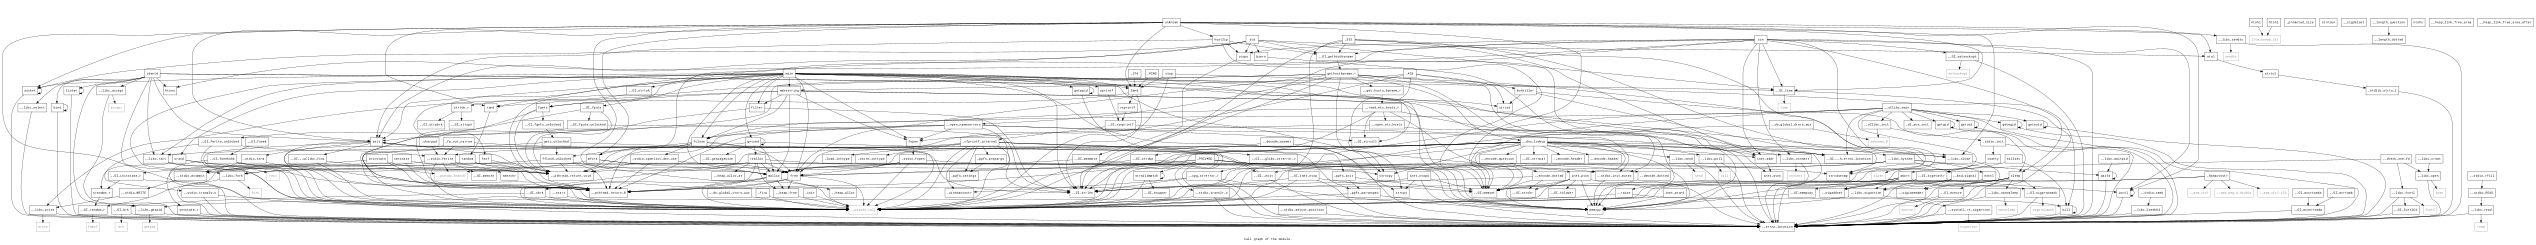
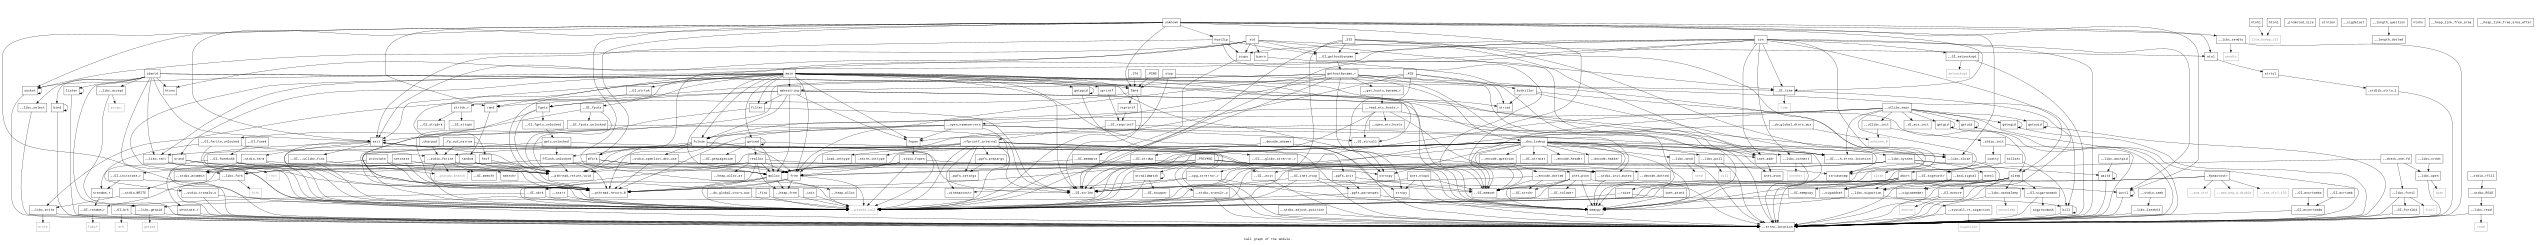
  digraph {
    fontname="Roboto Mono"
    label="Call graph of the module."
    node [fontname="Roboto Mono" shape=record]
    edge [fontname="Roboto Mono"]
    n1 [label="{__libc_select}"]
    n2 [label="{__errno_location}"]
    n3 [label="{__GI_time}"]
    n4 [color=gray50 fontcolor=gray50 label="{time}"]
    n5 [label="{__libc_waitpid}"]
    n6 [label="{wait4}"]
    n7 [label="{_stdio_init}"]
    n8 [label="{isatty}"]
    n9 [label="{__GI_tcgetattr}"]
    n10 [label="{__stdio_init_mutex}"]
    n11 [label="{memcpy}"]
    n12 [label="{__GI_fputs_unlocked}"]
    n13 [label="{__GI_strlen}"]
    n14 [label="{__GI_fwrite_unlocked}"]
    n15 [color=gray50 fontcolor=gray50 label="{__pseudo_call}"]
    n16 [label="{__stdio_trans2w_o}"]
    n17 [label="{__stdio_fwrite}"]
    n18 [label="{_stdio_term}"]
    n19 [label="{__stdio_wcommit}"]
    n20 [label="{__stdio_WRITE}"]
    n21 [label="{__libc_write}"]
    n22 [color=gray50 fontcolor=gray50 label="{write}"]
    n23 [label="{__GI_toupper}"]
    n24 [label="{_ppfs_prepargs}"]
    n25 [label="{_ppfs_setargs}"]
    n26 [label="{ntohl}"]
    n27 [color=gray50 fontcolor=gray50 label="{llvm_bswap_i32}"]
    n28 [label="{__GI_memset}"]
    n29 [label="{__GI_mempcpy}"]
    n30 [label="{ioctl}"]
    n31 [label="{__GI_memchr}"]
    n32 [color=gray50 fontcolor=gray50 label="{__pseudo_branch}"]
    n33 [label="{memrchr}"]
    n34 [label="{strncpy}"]
    n35 [label="{_promoted_size}"]
    n36 [label="{strnlen}"]
    n37 [label="{_ppfs_parsespec}"]
    n38 [label="{feof}"]
    n39 [label="{__pthread_return_0}"]
    n40 [label="{__pthread_return_void}"]
    n41 [label="{__GI___glibc_strerror_r}"]
    n42 [label="{__xpg_strerror_r}"]
    n43 [label="{_uintmaxtostr}"]
    n44 [label="{_charpad}"]
    n45 [label="{fclose}"]
    n46 [label="{_stdio_openlist_dec_use}"]
    n47 [label="{fflush_unlocked}"]
    n48 [label="{free}"]
    n49 [label="{__GI_sbrk}"]
    n50 [label="{__heap_free}"]
    n51 [label="{fopen}"]
    n52 [label="{_stdio_fopen}"]
    n53 [label="{malloc}"]
    n54 [label="{vsprintf}"]
    n55 [label="{__GI_vsnprintf}"]
    n56 [label="{_vfprintf_internal}"]
    n57 [label="{_fp_out_narrow}"]
    n58 [label="{strcat}"]
    n59 [label="{htons}"]
    n60 [label="{inet_addr}"]
    n61 [label="{inet_aton}"]
    n62 [label="{__GI_gethostbyname}"]
    n63 [label="{__GI___h_errno_location}"]
    n64 [label="{gethostbyname_r}"]
    n65 [label="{__dns_lookup}"]
    n66 [label="{__open_nameservers}"]
    n67 [label="{__get_hosts_byname_r}"]
    n68 [label="{fgets}"]
    n69 [label="{__GI_fgets_unlocked}"]
    n70 [label="{getc_unlocked}"]
    n71 [label="{bcopy}"]
    n72 [label="{__GI_memmove}"]
    n73 [label="{__GI_fputs}"]
    n74 [label="{_ppfs_init}"]
    n75 [label="{_load_inttype}"]
    n76 [label="{_store_inttype}"]
    n77 [label="{__GI_strcoll}"]
    n78 [label="{sprintf}"]
    n79 [label="{__heap_alloc}"]
    n80 [label="{strcpy}"]
    n81 [label="{bzero}"]
    n82 [label="{strcasecmp}"]
    n83 [label="{__stdio_trans2r_o}"]
    n84 [label="{_fpmaxtostr}"]
    n85 [color=gray50 fontcolor=gray50 label="{__asm_neg_d_double}"]
    n86 [color=gray50 fontcolor=gray50 label="{__asm_cfc1_i32}"]
    n87 [color=gray50 fontcolor=gray50 label="{__asm_ctc1}"]
    n88 [label="{strtok_r}"]
    n89 [label="{__GI_strpbrk}"]
    n90 [label="{__GI_strspn}"]
    n91 [label="{__libc_poll}"]
    n92 [label="{__GI_strncat}"]
    n93 [label="{inet_pton}"]
    n94 [label="{__encode_header}"]
    n95 [label="{__decode_header}"]
    n96 [label="{__encode_question}"]
    n97 [label="{__libc_connect}"]
    n98 [label="{__libc_recv}"]
    n99 [label="{__libc_send}"]
    n100 [label="{__libc_close}"]
    n101 [color=gray50 fontcolor=gray50 label="{poll}"]
    n102 [label="{__GI_tolower}"]
    n103 [label="{__GI_strchr}"]
    n104 [label="{__encode_dotted}"]
    n105 [color=gray50 fontcolor=gray50 label="{connect}"]
    n106 [color=gray50 fontcolor=gray50 label="{recv}"]
    n107 [color=gray50 fontcolor=gray50 label="{send}"]
    n108 [label="{socket}"]
    n109 [color=gray50 fontcolor=gray50 label="{close}"]
    n110 [label="{__read_etc_hosts_r}"]
    n111 [label="{__open_etc_hosts}"]
    n112 [label="{__bsd_signal}"]
    n113 [label="{__sigismember}"]
    n114 [label="{__sigaddset}"]
    n115 [label="{__libc_sigaction}"]
    n116 [label="{__syscall_rt_sigaction}"]
    n117 [label="{__sigdelset}"]
    n118 [label="{abort}"]
    n119 [label="{__GI_sigprocmask}"]
    n120 [label="{__raise}"]
-   n121 [color=gray50 fontcolor=gray50 label="{sigprocmask}"]
+   n121 [color=gray50 fontcolor=black label="{sigprocmask}"]
    n122 [label="{__libc_getpid}"]
    n123 [label="{kill}"]
    n124 [label="{_dl_aux_init}"]
    n125 [label="{__GI_brk}"]
    n126 [color=gray50 fontcolor=gray50 label="{brk}"]
    n127 [label="{__GI_fseek}"]
    n128 [label="{__GI_fseeko64}"]
    n129 [label="{__stdio_READ}"]
    n130 [label="{__libc_read}"]
    n131 [color=gray50 fontcolor=gray50 label="{read}"]
    n132 [label="{__stdio_adjust_position}"]
    n133 [label="{__stdio_rfill}"]
    n134 [label="{__stdio_seek}"]
    n135 [label="{__libc_lseek64}"]
    n136 [label="{__GI_strdup}"]
    n137 [label="{inet_pton4}"]
    n138 [label="{inet_ntop4}"]
    n139 [label="{__GI_inet_ntop}"]
    n140 [label="{__length_question}"]
    n141 [label="{__length_dotted}"]
    n142 [label="{__decode_answer}"]
    n143 [label="{__decode_dotted}"]
    n144 [label="{srand}"]
    n145 [label="{srandom_r}"]
    n146 [label="{__GI_random_r}"]
    n147 [label="{setstate_r}"]
    n148 [color=gray50 fontcolor=gray50 label="{fabsf}"]
    n149 [label="{__GI_initstate_r}"]
    n150 [label="{__libc_system}"]
    n151 [label="{execl}"]
    n152 [label="{__GI__exit}"]
    n153 [label="{__libc_fork}"]
    n154 [label="{__GI_execve}"]
    n155 [label="{exit}"]
    n156 [color=gray50 fontcolor=gray50 label="{fork}"]
    n157 [label="{atol}"]
    n158 [label="{strtol}"]
    n159 [label="{_stdlib_strto_l}"]
    n160 [label="{__GI___uClibc_fini}"]
    n161 [color=gray50 fontcolor=gray50 label="{execve}"]
    n162 [label="{sleep}"]
    n163 [label="{__libc_nanosleep}"]
    n164 [color=gray50 fontcolor=gray50 label="{nanosleep}"]
    n165 [label="{__check_one_fd}"]
    n166 [label="{__libc_fcntl}"]
    n167 [label="{__libc_open}"]
    n168 [label="{__GI_fcntl64}"]
    n169 [color=gray50 fontcolor=gray50 label="{fcntl}"]
    n170 [color=gray50 fontcolor=gray50 label="{open}"]
    n171 [label="{__uClibc_init}"]
    n172 [color=gray50 fontcolor=gray50 label="{unknown_0}"]
    n173 [label="{__uClibc_main}"]
    n174 [label="{getegid}"]
    n175 [label="{geteuid}"]
    n176 [label="{getgid}"]
    n177 [label="{getuid}"]
    n178 [color=gray50 fontcolor=gray50 label="{sigaction}"]
    n179 [label="{__libc_creat}"]
    n180 [label="{__GI_wcrtomb}"]
    n181 [label="{__GI_wcsnrtombs}"]
    n182 [label="{__GI_wcsrtombs}"]
    n183 [label="{htonl}"]
    n184 [label="{ntohs}"]
    n185 [label="{__libc_accept}"]
    n186 [color=gray50 fontcolor=gray50 label="{accept}"]
    n187 [label="{bind}"]
    n188 [label="{listen}"]
    n189 [label="{__libc_sendto}"]
    n190 [color=gray50 fontcolor=gray50 label="{sendto}"]
    n191 [label="{__GI_setsockopt}"]
    n192 [color=gray50 fontcolor=gray50 label="{setsockopt}"]
    n193 [label="{realloc}"]
    n194 [label="{__heap_alloc_at}"]
    n195 [label="{__heap_link_free_area}"]
    n196 [label="{__heap_link_free_area_after}"]
    n197 [label="{rand}"]
    n198 [label="{random}"]
    n199 [label="{setstate}"]
    n200 [label="{initstate}"]
    n201 [color=gray50 fontcolor=gray50 label="{getpid}"]
    n202 [label="{__do_global_ctors_aux}"]
    n203 [label="{_fini}"]
    n204 [label="{_init}"]
    n205 [label="{__do_global_dtors_aux}"]
    n206 [label="{__start}"]
    n207 [label="{botkiller}"]
    n208 [label="{strwildmatch}"]
    n209 [label="{Send}"]
    n210 [label="{host2ip}"]
    n211 [label="{mfork}"]
    n212 [label="{filter}"]
    n213 [label="{makestring}"]
    n214 [label="{identd}"]
    n215 [label="{std}"]
    n216 [label="{stop}"]
    n217 [label="{unknown}"]
    n218 [label="{__GI_strtok}"]
    n219 [label="{killsec}"]
    n220 [label="{_PRIVMSG}"]
    n221 [label="{_376}"]
    n222 [label="{_PING}"]
    n223 [label="{_352}"]
    n224 [label="{_433}"]
    n225 [label="{con}"]
    n226 [label="{main}"]
    n227 [label="{getcwd}"]
    n228 [label="{getppid}"]
    n229 [label="{__GI_getpagesize}"]
    n1 -> n2
    n3 -> n2
    n3 -> n4
    n5 -> n6
    n6 -> n2
    n6 -> n6
    n7 -> n2
    n7 -> n8
    n8 -> n9
    n9 -> n28
    n9 -> n29
    n9 -> n30
    n10 -> n11
    n12 -> n13
    n12 -> n14
    n14 -> n15
    n14 -> n16
    n14 -> n17
    n16 -> n2
    n16 -> n15
    n17 -> n11
    n17 -> n15
    n17 -> n19
    n17 -> n31
    n17 -> n32
    n17 -> n33
-   n111 -> n10
+   n18 -> n10
    n18 -> n15
    n18 -> n19
    n19 -> n20
    n20 -> n21
    n21 -> n2
    n21 -> n22
    n24 -> n25
    n26 -> n27
    n29 -> n11
    n30 -> n2
    n30 -> n30
    n37 -> n11
    n37 -> n15
    n38 -> n39
    n38 -> n40
    n41 -> n42
    n42 -> n2
    n42 -> n11
    n42 -> n13
    n42 -> n43
    n44 -> n17
    n45 -> n15
    n45 -> n39
    n45 -> n40
    n45 -> n46
    n45 -> n47
    n45 -> n48
    n46 -> n39
    n46 -> n40
    n46 -> n48
    n47 -> n15
    n47 -> n19
    n47 -> n39
    n47 -> n40
    n48 -> n15
    n48 -> n39
    n48 -> n49
    n48 -> n50
    n49 -> n15
    n49 -> n125
    n50 -> n15
    n51 -> n52
    n52 -> n10
    n52 -> n15
    n52 -> n48
    n52 -> n53
    n53 -> n15
    n53 -> n39
    n53 -> n49
    n53 -> n50
    n53 -> n79
    n54 -> n55
    n55 -> n10
    n55 -> n56
    n56 -> n13
    n56 -> n15
    n56 -> n17
    n56 -> n24
    n56 -> n25
    n56 -> n37
    n56 -> n41
    n56 -> n43
    n56 -> n74
    n56 -> n75
    n56 -> n76
    n57 -> n13
    n57 -> n15
    n57 -> n17
    n60 -> n61
    n62 -> n63
    n62 -> n64
    n64 -> n2
    n64 -> n11
    n64 -> n15
    n64 -> n34
    n64 -> n39
    n64 -> n40
    n64 -> n48
    n64 -> n61
    n64 -> n65
    n64 -> n66
    n64 -> n67
    n65 -> n2
    n65 -> n11
    n65 -> n13
    n65 -> n15
    n65 -> n28
    n65 -> n34
    n65 -> n39
    n65 -> n40
    n65 -> n48
    n65 -> n53
    n65 -> n60
    n65 -> n63
    n65 -> n91
    n65 -> n92
    n65 -> n93
    n65 -> n94
    n65 -> n95
    n65 -> n96
    n65 -> n97
    n65 -> n98
    n65 -> n99
    n65 -> n100
    n66 -> n15
    n66 -> n39
    n66 -> n40
    n66 -> n45
    n66 -> n51
    n66 -> n63
    n66 -> n77
    n67 -> n110
    n68 -> n39
    n68 -> n40
    n68 -> n69
    n69 -> n70
    n70 -> n15
    n70 -> n47
    n70 -> n83
    n71 -> n72
    n72 -> n11
    n72 -> n32
    n73 -> n12
    n73 -> n39
    n73 -> n40
    n74 -> n28
    n74 -> n37
    n78 -> n55
    n81 -> n28
    n83 -> n2
    n83 -> n15
    n84 -> n15
    n84 -> n28
    n84 -> n85
    n84 -> n86
    n84 -> n87
    n88 -> n89
    n88 -> n90
    n91 -> n2
    n91 -> n101
    n93 -> n2
    n93 -> n11
    n93 -> n15
    n93 -> n28
    n93 -> n102
    n93 -> n103
    n96 -> n104
    n97 -> n2
    n97 -> n105
    n98 -> n2
    n98 -> n106
    n99 -> n2
    n99 -> n107
    n100 -> n2
    n100 -> n109
    n104 -> n11
    n104 -> n13
    n104 -> n103
    n108 -> n2
    n108 -> n108
    n110 -> n2
    n110 -> n15
    n110 -> n45
    n110 -> n77
    n110 -> n93
    n110 -> n111
    n111 -> n51
    n112 -> n2
    n112 -> n113
    n112 -> n114
    n112 -> n115
    n115 -> n11
    n115 -> n116
    n116 -> n2
    n116 -> n178
    n118 -> n15
    n118 -> n39
    n118 -> n114
    n118 -> n115
    n118 -> n119
    n118 -> n120
    n119 -> n2
    n119 -> n121
    n120 -> n122
    n120 -> n123
    n122 -> n2
    n122 -> n201
    n123 -> n2
    n123 -> n123
    n125 -> n2
    n125 -> n126
    n127 -> n128
    n128 -> n2
    n128 -> n15
    n128 -> n39
    n128 -> n40
    n129 -> n130
    n130 -> n2
    n130 -> n131
    n132 -> n2
    n133 -> n129
    n134 -> n135
    n135 -> n2
    n136 -> n11
    n136 -> n13
    n136 -> n53
    n137 -> n11
    n138 -> n2
    n138 -> n13
    n138 -> n28
    n138 -> n80
    n139 -> n2
    n139 -> n13
    n139 -> n15
    n139 -> n28
    n140 -> n141
    n142 -> n136
    n142 -> n143
    n143 -> n11
    n144 -> n39
    n144 -> n40
    n144 -> n145
    n145 -> n146
    n146 -> n148
    n147 -> n2
    n149 -> n2
    n149 -> n145
    n150 -> n6
    n150 -> n15
    n150 -> n112
    n150 -> n151
    n150 -> n152
    n150 -> n153
    n151 -> n154
    n152 -> n2
    n152 -> n155
    n153 -> n2
    n153 -> n156
    n154 -> n2
    n154 -> n161
    n155 -> n15
    n155 -> n18
    n155 -> n39
    n155 -> n40
    n155 -> n152
    n155 -> n160
    n157 -> n158
    n158 -> n159
    n159 -> n2
    n160 -> n15
    n160 -> n32
    n162 -> n2
    n162 -> n15
    n162 -> n113
    n162 -> n114
    n162 -> n115
    n162 -> n119
    n162 -> n163
    n163 -> n2
    n163 -> n164
    n165 -> n118
    n165 -> n166
    n165 -> n167
    n166 -> n2
    n166 -> n168
    n166 -> n169
    n167 -> n2
    n167 -> n170
    n168 -> n2
    n171 -> n7
    n171 -> n172
    n173 -> n2
    n173 -> n11
    n173 -> n15
    n173 -> n28
    n173 -> n63
    n173 -> n124
    n173 -> n155
    n173 -> n171
    n173 -> n174
    n173 -> n175
    n173 -> n176
    n173 -> n177
    n174 -> n2
    n174 -> n174
    n175 -> n2
    n175 -> n175
    n176 -> n2
    n176 -> n176
    n177 -> n2
    n177 -> n177
    n179 -> n167
    n180 -> n181
    n181 -> n2
    n182 -> n181
    n183 -> n27
    n185 -> n2
    n185 -> n186
    n187 -> n2
    n187 -> n187
    n188 -> n2
    n188 -> n188
    n189 -> n2
    n189 -> n190
    n191 -> n2
    n191 -> n192
    n193 -> n11
    n193 -> n15
    n193 -> n39
    n193 -> n48
    n193 -> n50
    n193 -> n53
    n193 -> n194
    n197 -> n198
    n198 -> n39
    n198 -> n40
    n198 -> n146
    n199 -> n39
    n199 -> n40
    n199 -> n147
    n200 -> n39
    n200 -> n40
    n200 -> n149
    n202 -> n15
    n203 -> n15
    n204 -> n15
    n205 -> n15
    n205 -> n172
    n206 -> n15
    n207 -> n58
    n207 -> n150
    n207 -> n162
    n208 -> n15
    n208 -> n23
    n208 -> n208
    n209 -> n13
    n209 -> n21
    n209 -> n54
    n210 -> n60
    n210 -> n62
    n210 -> n71
    n210 -> n155
    n211 -> n48
    n211 -> n53
    n211 -> n153
    n212 -> n13
    n212 -> n15
    n213 -> n11
    n213 -> n28
    n213 -> n45
    n213 -> n51
    n213 -> n53
    n213 -> n68
    n213 -> n197
    n213 -> n212
    n214 -> n1
    n214 -> n59
    n214 -> n98
    n214 -> n100
    n214 -> n108
    n214 -> n153
    n214 -> n155
    n214 -> n185
    n214 -> n187
    n214 -> n188
    n214 -> n209
    n215 -> n3
    n215 -> n62
    n215 -> n71
    n215 -> n81
    n215 -> n108
    n215 -> n155
    n215 -> n157
    n215 -> n211
    n216 -> n15
    n216 -> n123
    n216 -> n209
    n217 -> n3
    n217 -> n15
    n217 -> n28
    n217 -> n30
    n217 -> n53
    n217 -> n100
    n217 -> n108
    n217 -> n155
    n217 -> n157
    n217 -> n189
    n217 -> n197
    n217 -> n209
    n217 -> n210
    n217 -> n211
    n218 -> n88
    n219 -> n82
    n219 -> n123
    n220 -> n13
    n220 -> n15
    n220 -> n28
    n220 -> n34
    n220 -> n48
    n220 -> n53
    n220 -> n82
    n220 -> n208
    n221 -> n209
    n222 -> n209
    n223 -> n11
    n223 -> n13
    n223 -> n15
    n223 -> n60
    n223 -> n62
    n223 -> n82
    n224 -> n48
    n224 -> n58
    n224 -> n80
    n224 -> n207
    n224 -> n213
    n225 -> n2
    n225 -> n3
    n225 -> n15
    n225 -> n30
    n225 -> n59
    n225 -> n60
    n225 -> n62
    n225 -> n71
    n225 -> n97
    n225 -> n100
    n225 -> n162
    n225 -> n191
    n225 -> n197
    n226 -> n3
    n226 -> n13
    n226 -> n15
    n226 -> n28
    n226 -> n34
    n226 -> n38
    n226 -> n45
    n226 -> n48
    n226 -> n51
    n226 -> n53
    n226 -> n58
    n226 -> n68
    n226 -> n73
    n226 -> n77
    n226 -> n78
    n226 -> n80
    n226 -> n82
    n226 -> n98
    n226 -> n122
    n226 -> n144
    n226 -> n155
    n226 -> n209
    n226 -> n212
    n226 -> n213
    n226 -> n218
    n226 -> n227
    n226 -> n228
    n227 -> n2
    n227 -> n15
    n227 -> n53
    n227 -> n193
    n227 -> n227
    n227 -> n229
    n228 -> n2
    n228 -> n228
  }
